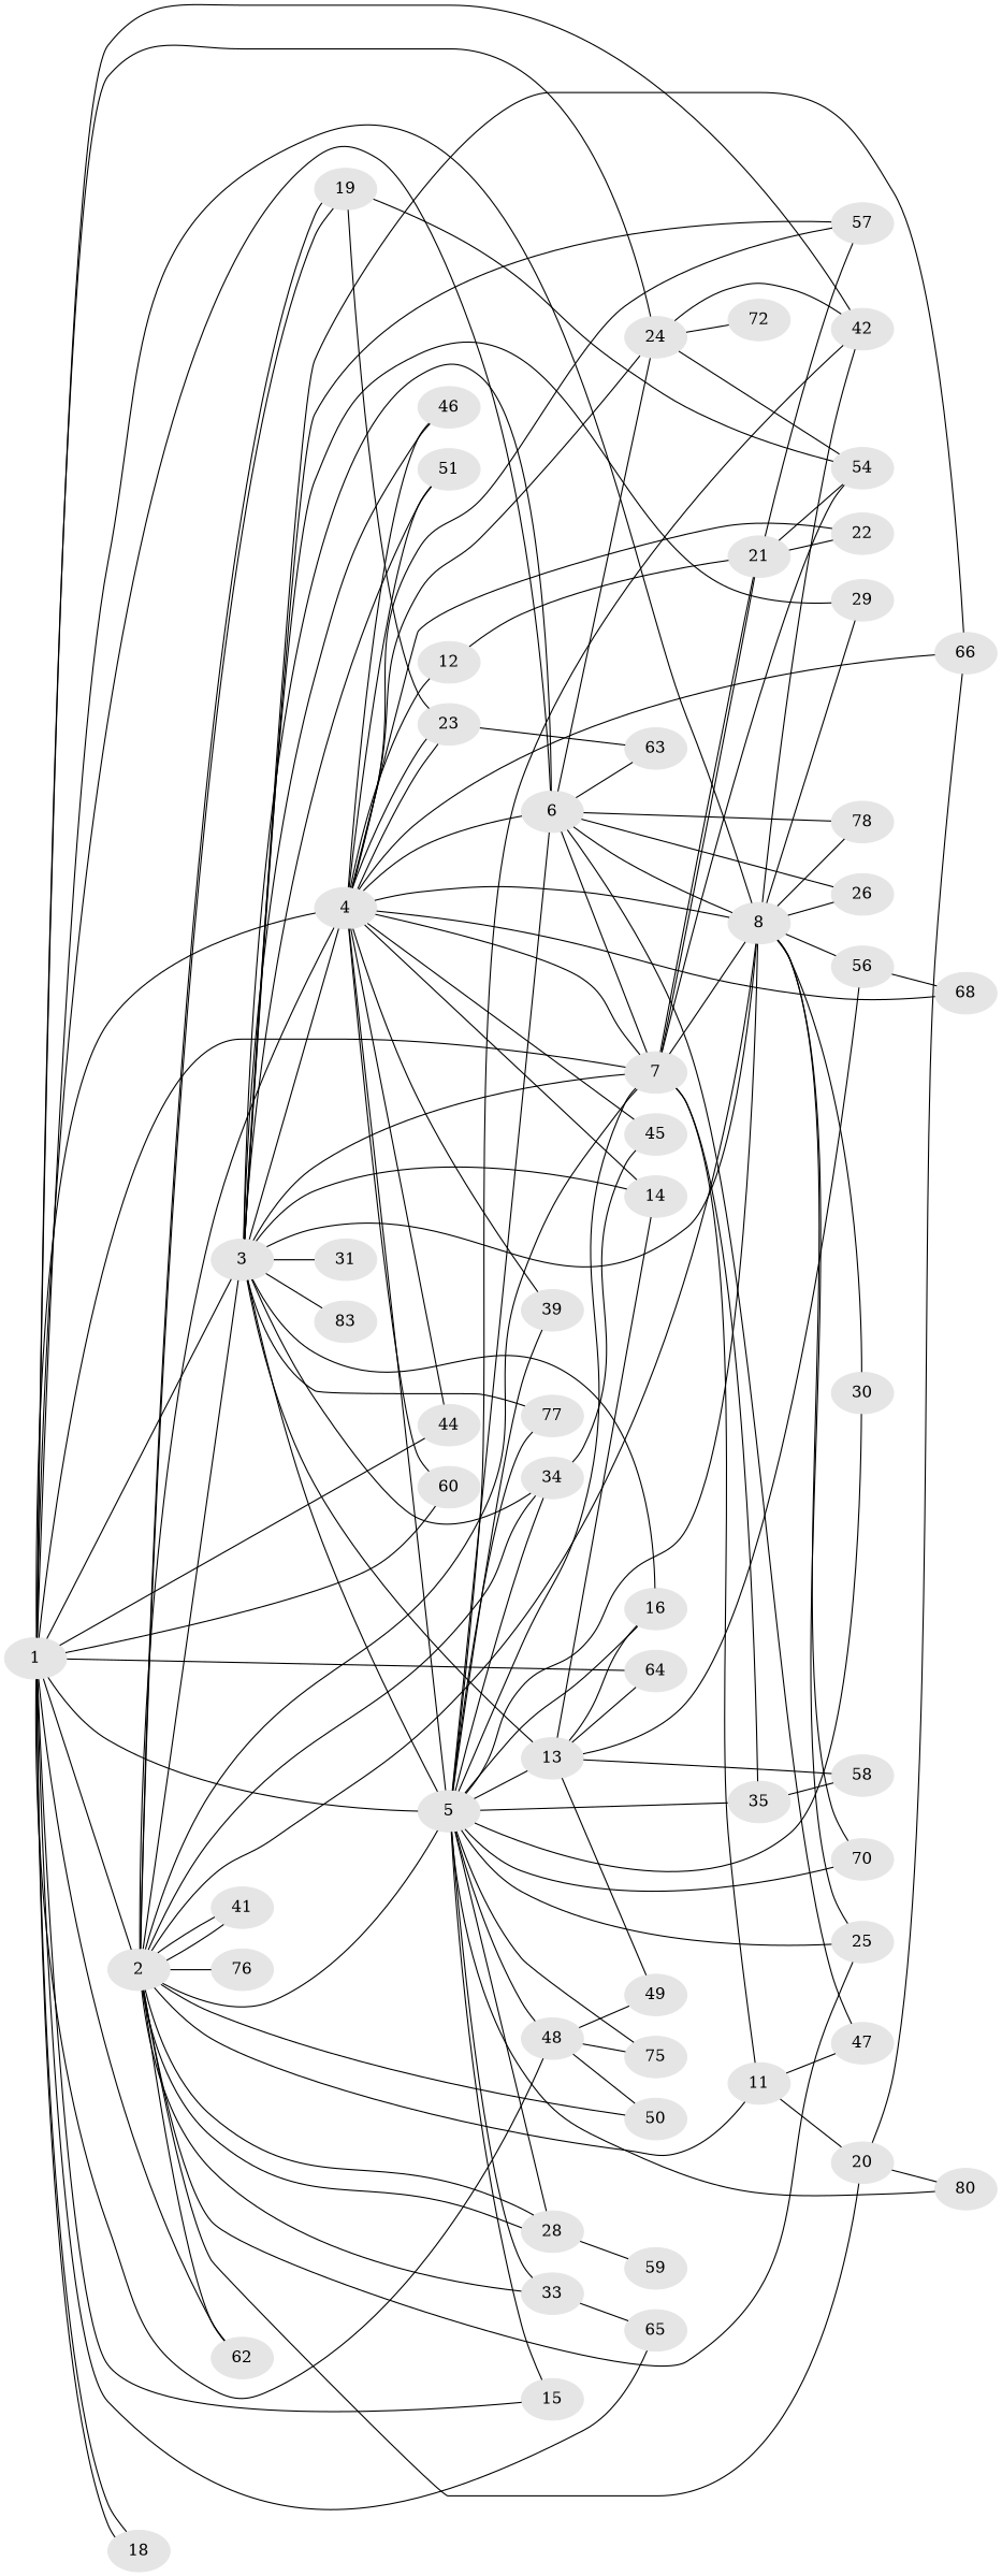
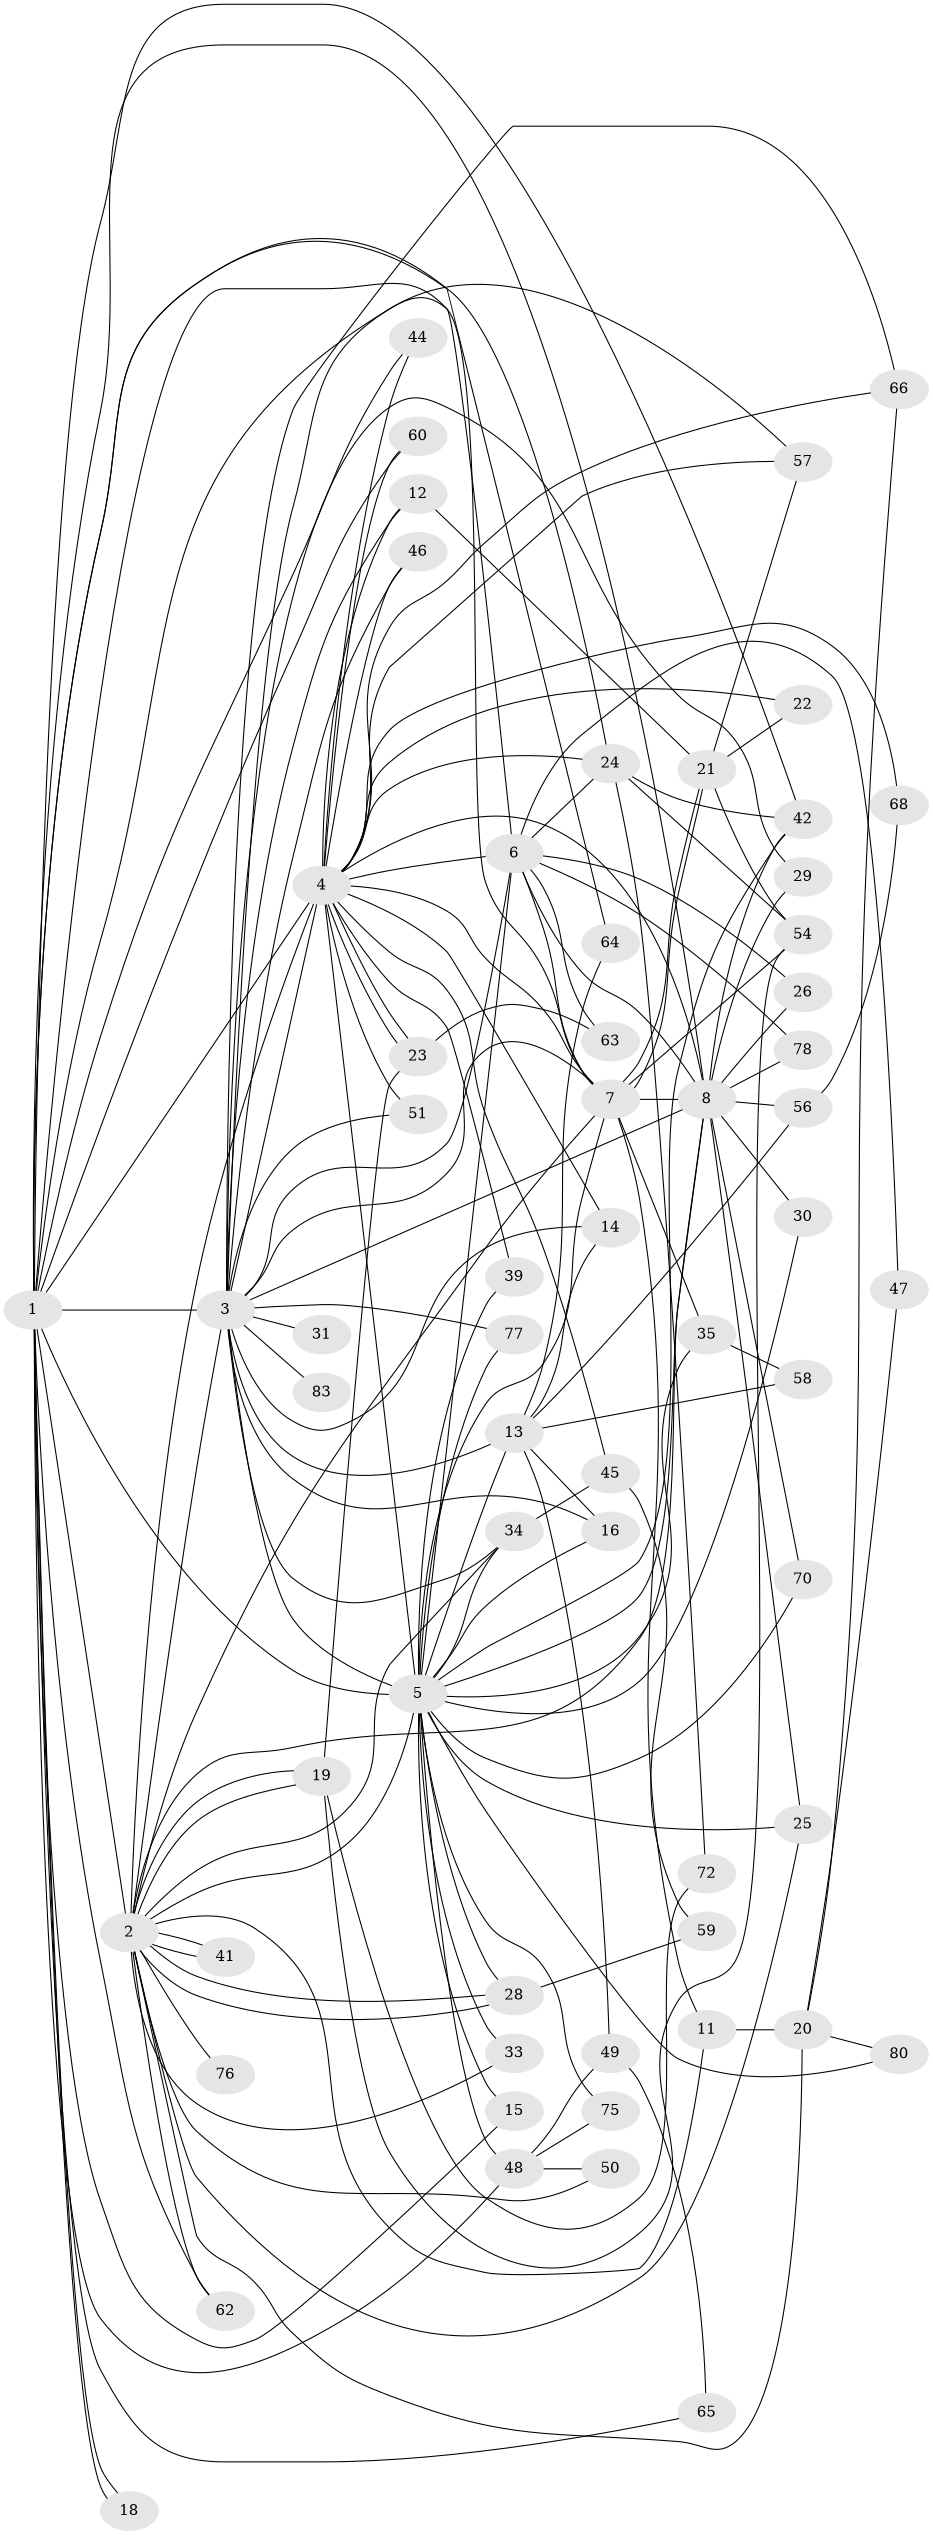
  graph {
    rankdir=LR
    node [color=gray90 style=filled]
    1 [super="+43"]
    2 [super="+40"]
    3 [super="+9"]
    4 [super="+52"]
    5 [super="+10"]
    6 [super="+55"]
    7 [super="+81"]
    8 [super="+17"]
    15 [super="+53"]
    18
    24 [super="+27"]
    42 [super="+79"]
    44
    48
    60
    62
    64
    65
    11
    19 [super="+38"]
    20 [super="+36"]
    25 [super="+61"]
    28 [super="+67"]
    33
    34
    41
    50
    76
    12
    13 [super="+37"]
    14 [super="+71"]
    16 [super="+74"]
    29
    31
    46
    51
    57 [super="+69"]
    66 [super="+82"]
    77
    83
    22
    23
    39
    45
    68
    30
    35
    70
    75
    80
    26
    47
    63
    78
    21 [super="+32"]
    54 [super="+73"]
    56
    72
    49
    59
    58
    1 -- 2
    1 -- 3 [weight=2]
    1 -- 4
    1 -- 5 [weight=2]
    1 -- 6
    1 -- 7
    1 -- 8
    1 -- 15
    1 -- 18
    1 -- 18
    1 -- 24
    1 -- 42
    1 -- 44
    1 -- 48
    1 -- 60
    1 -- 62
    1 -- 64
    1 -- 65
    2 -- 3 [weight=2]
    2 -- 4
    2 -- 5 [weight=2]
    2 -- 7
    2 -- 8
    2 -- 62
    2 -- 11
    2 -- 19
    2 -- 19
    2 -- 20 [weight=2]
    2 -- 25
    2 -- 28
    2 -- 28
    2 -- 33
    2 -- 34
    2 -- 41
    2 -- 41
    2 -- 50
    2 -- 76 [weight=2]
    3 -- 4 [weight=2]
    3 -- 5 [weight=4]
    3 -- 6 [weight=2]
    3 -- 7 [weight=2]
    3 -- 8 [weight=2]
    3 -- 34
+   3 -- 12
    3 -- 13 [weight=2]
    3 -- 14
    3 -- 16
    3 -- 29
    3 -- 31 [weight=2]
    3 -- 46
    3 -- 51
    3 -- 57
    3 -- 66
    3 -- 77
    3 -- 83 [weight=2]
    4 -- 5 [weight=2]
    4 -- 6 [weight=2]
    4 -- 7
    4 -- 8
    4 -- 24
    4 -- 44
    4 -- 60
    4 -- 12
    4 -- 14
    4 -- 46
    4 -- 51
    4 -- 57
    4 -- 66
    4 -- 22
    4 -- 23
    4 -- 23
    4 -- 39
    4 -- 45
    4 -- 68
    5 -- 6 [weight=2]
    5 -- 7 [weight=2]
    5 -- 8 [weight=2]
    5 -- 15 [weight=2]
    5 -- 42
    5 -- 48
    5 -- 25
    5 -- 28
    5 -- 33
    5 -- 34
    5 -- 13
    5 -- 16
    5 -- 77
    5 -- 39
    5 -- 30
    5 -- 35
    5 -- 70
    5 -- 75
    5 -- 80
    6 -- 7
    6 -- 8 [weight=3]
    6 -- 24
    6 -- 26
    6 -- 47
    6 -- 63
    6 -- 78
    7 -- 8
    7 -- 11
    7 -- 35
    7 -- 21
    7 -- 21
    7 -- 54
    8 -- 42
    8 -- 25
    8 -- 29
    8 -- 30
    8 -- 70
    8 -- 26
    8 -- 78
    8 -- 56
    24 -- 42
    24 -- 54
    24 -- 72
    48 -- 50
    48 -- 75
    48 -- 49
    11 -- 20
    19 -- 23
    19 -- 54
+   19 -- 72
    20 -- 66
    20 -- 80
-   11 -- 47
+   20 -- 47
    28 -- 59
    34 -- 45
    12 -- 21
    13 -- 64
    13 -- 14
    13 -- 16
    13 -- 56
    13 -- 49
    13 -- 58
    23 -- 63
+   45 -- 59
    35 -- 58
    21 -- 57
    21 -- 22
    21 -- 54
    56 -- 68
-   33 -- 65
+   49 -- 65
  }
